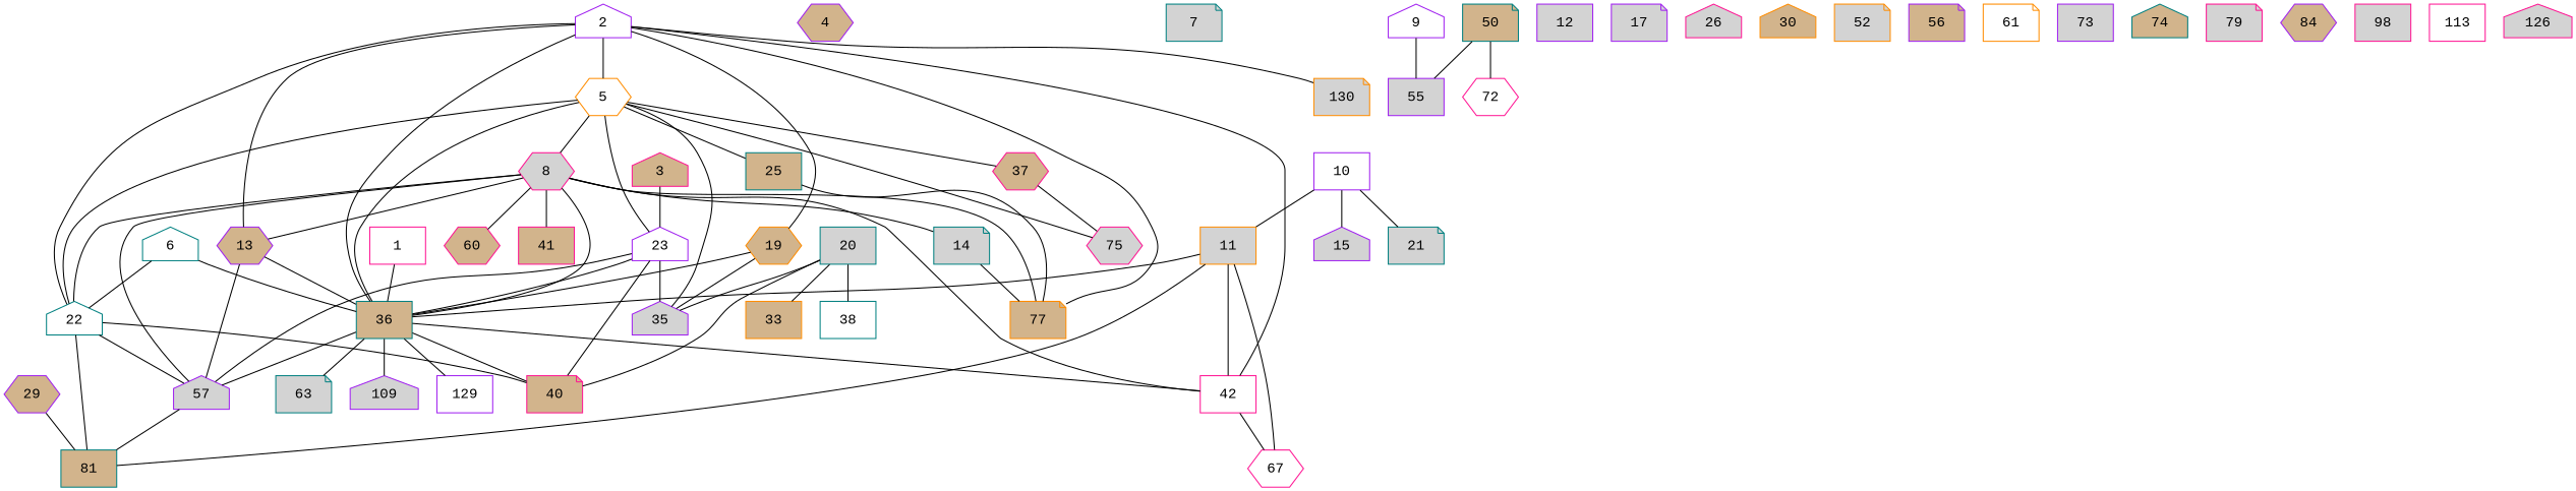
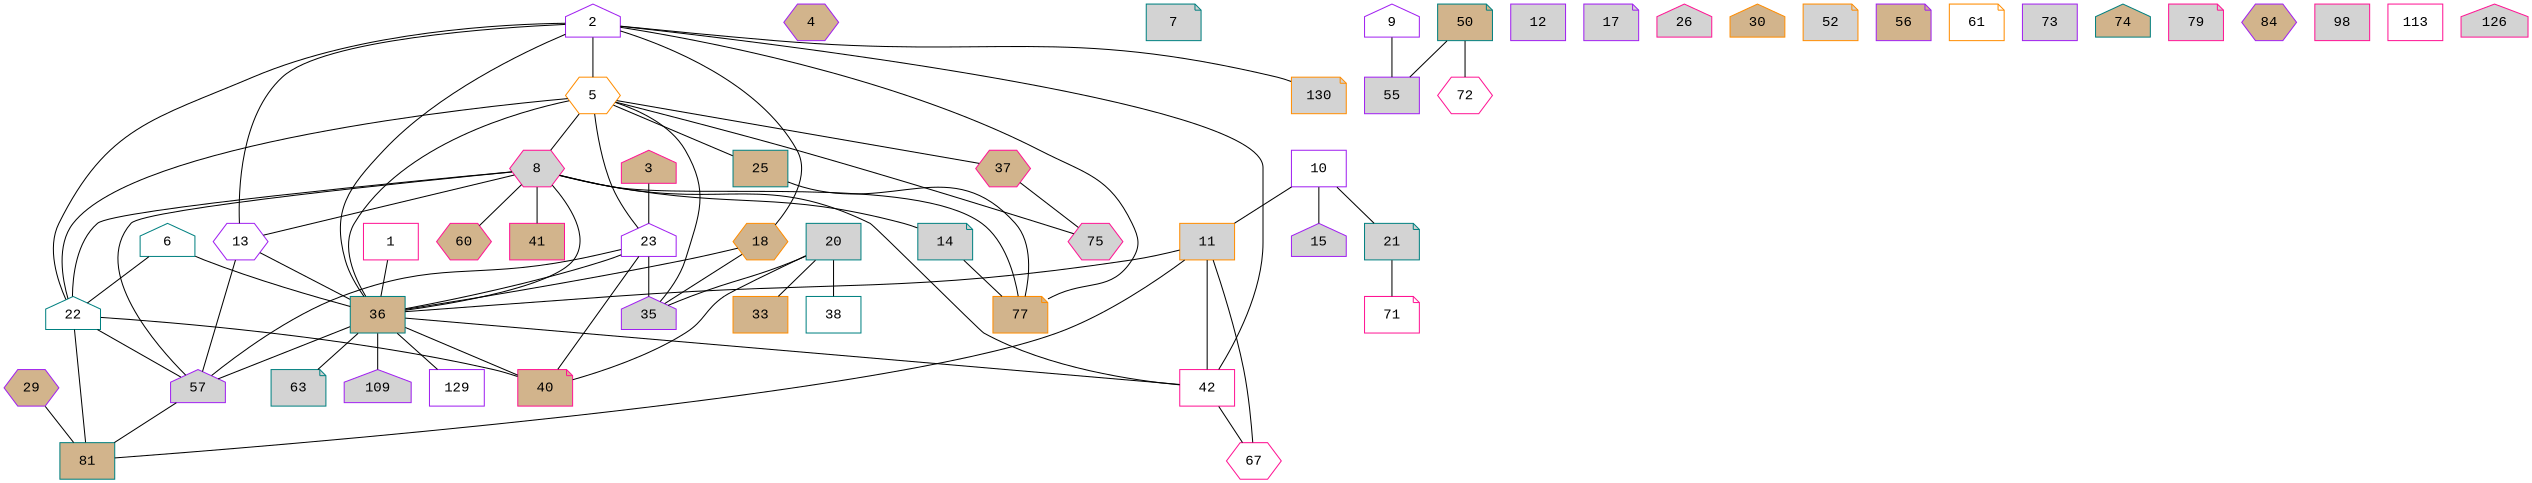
  graph {
    fontname="Liberation Mono"
    node [color=purple fillcolor=lightgrey fontname="Liberation Mono" shape=box style=filled]
    edge [fontname="Liberation Mono"]
    1 [color=deeppink fillcolor=white super="+27"]
    36 [color=teal fillcolor=tan super="+96+43"]
    42 [color=deeppink fillcolor=white super="+87"]
    57 [shape=house super="+69"]
    40 [color=deeppink fillcolor=tan shape=note super="+82"]
    63 [color=teal shape=note super="+133"]
    109 [shape=house]
    129 [fillcolor=white]
    2 [fillcolor=white shape=house super="+54"]
    5 [color=darkorange fillcolor=white shape=hexagon super="+123+137+19"]
-   13 [fillcolor=tan shape=hexagon super="+58"]
-   18 [color=darkorange fillcolor=tan shape=hexagon super="+28" label=19]
+   13 [fillcolor=white shape=hexagon super="+58"]
+   18 [color=darkorange fillcolor=tan shape=hexagon super="+28"]
    22 [color=teal fillcolor=white shape=house super="+86+44+47+59"]
    77 [color=darkorange fillcolor=tan shape=note super="+105"]
    130 [color=darkorange shape=note]
    23 [fillcolor=white shape=house super="+85+80+31"]
    8 [color=deeppink shape=hexagon super="+106+46+16"]
    25 [color=teal fillcolor=tan super="+101"]
    35 [shape=house super="+94+45"]
    37 [color=deeppink fillcolor=tan shape=hexagon super="+102"]
    75 [color=deeppink shape=hexagon]
    81 [color=teal fillcolor=tan super="+90"]
    67 [color=deeppink fillcolor=white shape=hexagon]
    3 [color=deeppink fillcolor=tan shape=house super="+89"]
    4 [fillcolor=tan shape=hexagon]
    14 [color=teal shape=note super="+24"]
    41 [color=deeppink fillcolor=tan]
    60 [color=deeppink fillcolor=tan shape=hexagon]
    6 [color=teal fillcolor=white shape=house]
    7 [color=teal shape=note]
    9 [fillcolor=white shape=house super="+117"]
    55 [super="+91"]
    10 [fillcolor=white super="+39"]
    11 [color=darkorange super="+108"]
    15 [shape=house super="+120"]
    21 [color=teal shape=note super="+65"]
+   71 [color=deeppink fillcolor=white shape=note]
    12 [super="+107"]
    17 [shape=note]
    20 [color=teal super="+141"]
    33 [color=darkorange fillcolor=tan super="+62+104"]
    38 [color=teal fillcolor=white super="+51"]
    26 [color=deeppink shape=house]
    29 [fillcolor=tan shape=hexagon]
    30 [color=darkorange fillcolor=tan shape=house super="+127"]
    50 [color=teal fillcolor=tan shape=note super="+53+97"]
    72 [color=deeppink fillcolor=white shape=hexagon super="+114"]
    52 [color=darkorange shape=note]
    56 [fillcolor=tan shape=note]
    61 [color=darkorange fillcolor=white shape=note]
    73
    74 [color=teal fillcolor=tan shape=house]
    79 [color=deeppink shape=note super="+112"]
    84 [fillcolor=tan shape=hexagon]
    98 [color=deeppink]
    113 [color=deeppink fillcolor=white]
    126 [color=deeppink shape=house]
    1 -- 36
    36 -- 42
    36 -- 57
    36 -- 40
    36 -- 63
    36 -- 109
    36 -- 129
    42 -- 67
    57 -- 81
    2 -- 36 [weight=3]
    2 -- 42
    2 -- 5 [weight=3]
    2 -- 13
    2 -- 18
    2 -- 22
    2 -- 77
    2 -- 130
    5 -- 36
    5 -- 22
    5 -- 23
    5 -- 8
    5 -- 25
    5 -- 35
    5 -- 37
    5 -- 75
    13 -- 36
    13 -- 57
    18 -- 36
    18 -- 35
    22 -- 57
    22 -- 40
    22 -- 81 [weight=2]
    23 -- 36
    23 -- 57
    23 -- 40
    23 -- 35
    8 -- 36
    8 -- 42
    8 -- 57
    8 -- 13
    8 -- 22
    8 -- 77
    8 -- 14
    8 -- 41
    8 -- 60
    25 -- 77
    37 -- 75
    3 -- 23
    14 -- 77
    6 -- 36
    6 -- 22
    9 -- 55
    10 -- 11
    10 -- 15
    10 -- 21
    11 -- 36
    11 -- 42
    11 -- 81
    11 -- 67
+   21 -- 71
    20 -- 40
    20 -- 35
    20 -- 33
    20 -- 38
    29 -- 81
    50 -- 55
    50 -- 72
  }
